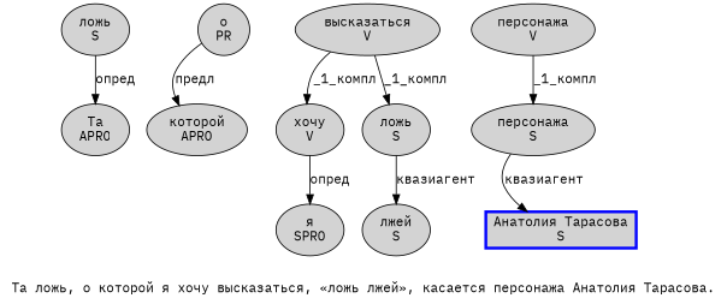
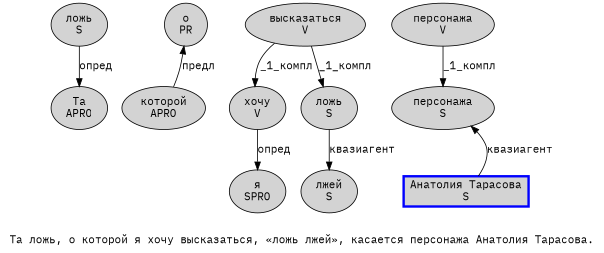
  digraph {
    fontname="IBM Plex Mono"
    label="Та ложь, о которой я хочу высказаться, «ложь лжей», касается персонажа Анатолия Тарасова."
    node [fillcolor=lightgray fontname="IBM Plex Mono" penwidth=1 shape=ellipse style=filled]
    edge [fontname="IBM Plex Mono"]
    n1 [label="Та\nAPRO"]
    n2 [label="ложь\nS"]
    n3 [label="о\nPR"]
    n4 [label="которой\nAPRO"]
    n5 [label="я\nSPRO"]
    n6 [label="хочу\nV"]
    n7 [label="высказаться\nV"]
    n8 [label="ложь\nS"]
    n9 [label="лжей\nS"]
    n10 [label="персонажа\nV"]
    n11 [label="персонажа\nS"]
    n12 [color=blue label="Анатолия Тарасова\nS" penwidth=3 shape=box]
    n2 -> n1 [label="опред"]
-   n3 -> n4 [label="предл"]
+   n4 -> n3 [label="предл"]
    n6 -> n5 [label="опред"]
    n7 -> n6 [label="_1_компл"]
    n7 -> n8 [label="_1_компл"]
    n8 -> n9 [label="квазиагент"]
    n10 -> n11 [label="_1_компл"]
-   n11 -> n12 [label="квазиагент"]
+   n12 -> n11 [label="квазиагент"]
  }
